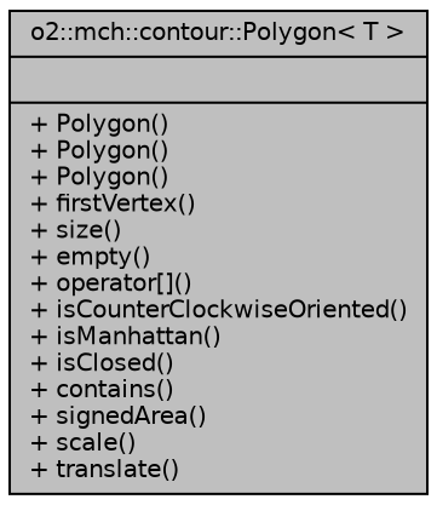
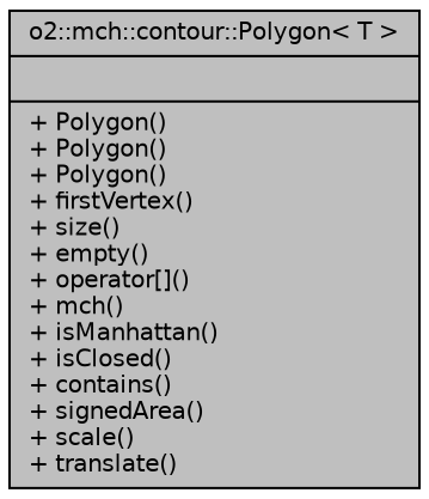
  digraph {
-   n1 [color=black fillcolor=grey75 fontcolor=black fontname=Helvetica fontsize=10 height=0.2 label="{o2::mch::contour::Polygon\< T \>\n||+ Polygon()\l+ Polygon()\l+ Polygon()\l+ firstVertex()\l+ size()\l+ empty()\l+ operator[]()\l+ isCounterClockwiseOriented()\l+ isManhattan()\l+ isClosed()\l+ contains()\l+ signedArea()\l+ scale()\l+ translate()\l}" shape=record style=filled width=0.4]
+   n1 [color=black fillcolor=grey75 fontcolor=black fontname=Helvetica fontsize=10 height=0.2 label="{o2::mch::contour::Polygon\< T \>\n||+ Polygon()\l+ Polygon()\l+ Polygon()\l+ firstVertex()\l+ size()\l+ empty()\l+ operator[]()\l+ mch()\l+ isManhattan()\l+ isClosed()\l+ contains()\l+ signedArea()\l+ scale()\l+ translate()\l}" shape=record style=filled width=0.4]
  }
